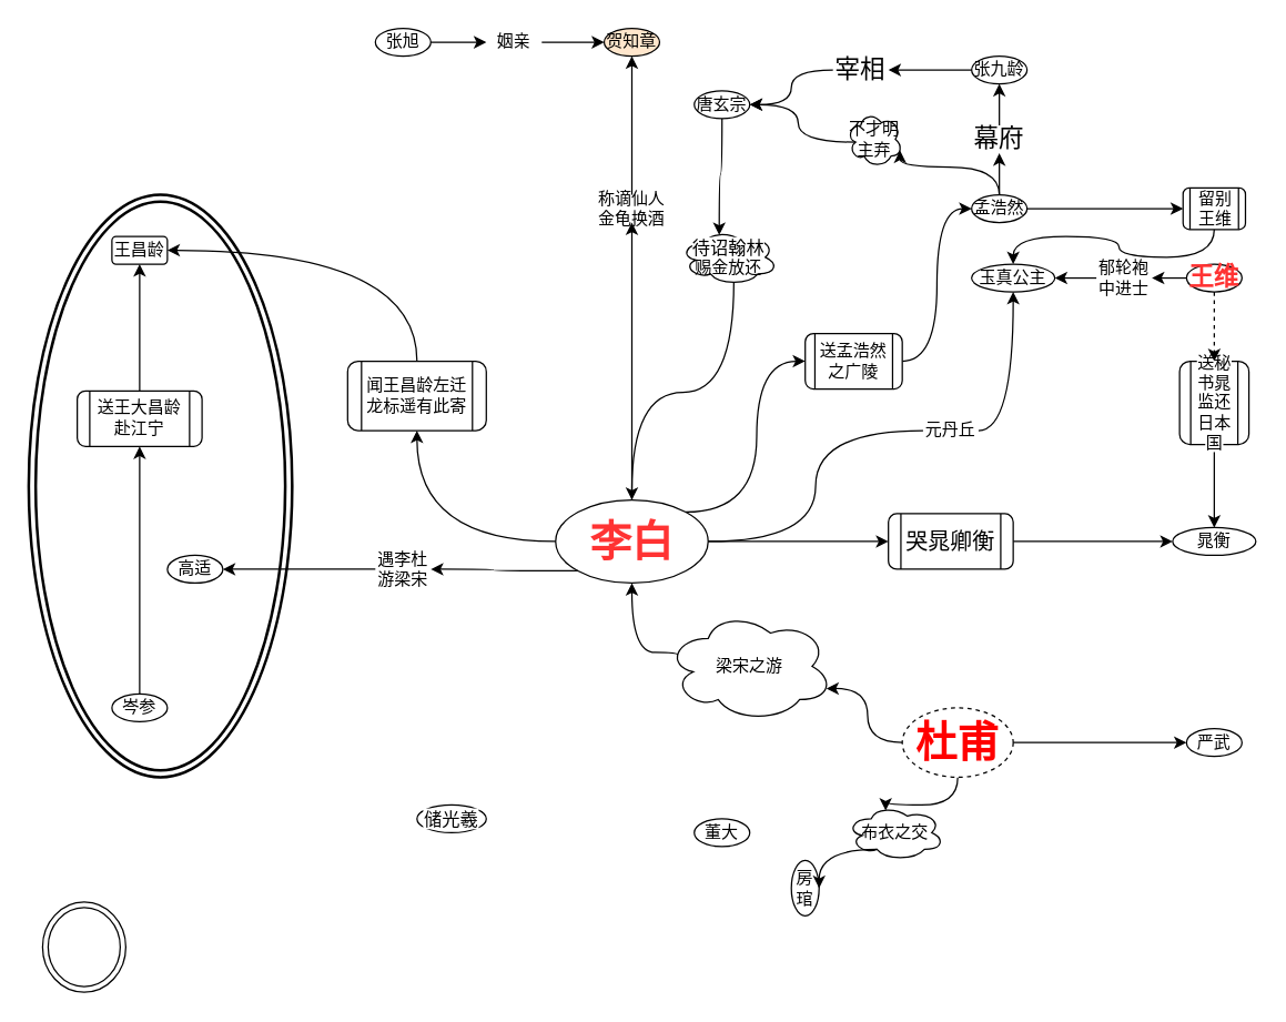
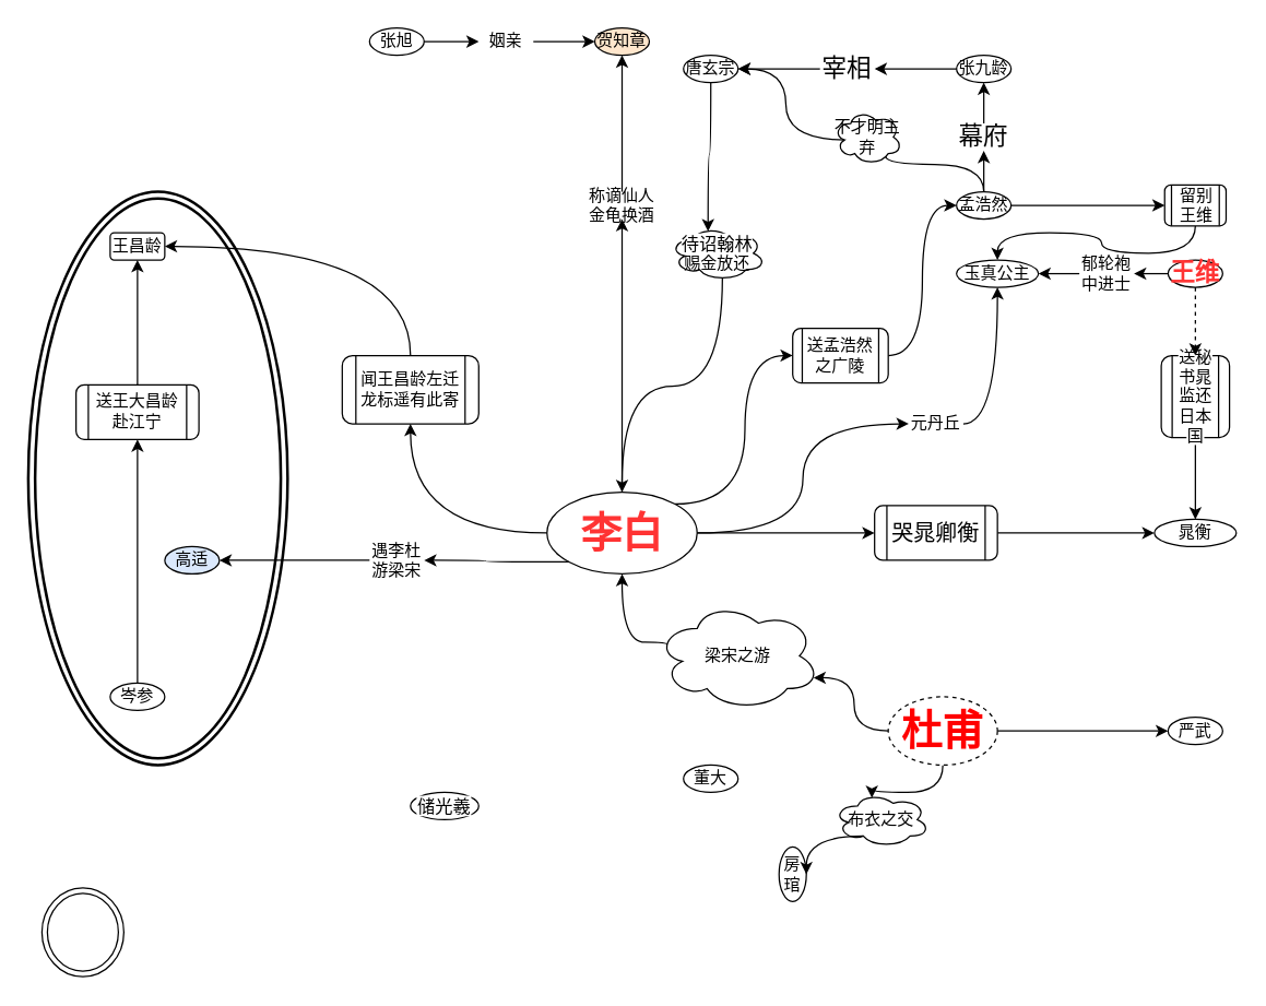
  <mxCell id="0" />
  <mxCell id="1" parent="0" />
  <mxCell id="2" style="edgeStyle=orthogonalEdgeStyle;curved=1;rounded=0;orthogonalLoop=1;jettySize=auto;html=1;exitX=1;exitY=0.5;exitDx=0;exitDy=0;entryX=0;entryY=0.5;entryDx=0;entryDy=0;" edge="1" parent="1" source="47" target="35"><mxGeometry relative="1" as="geometry"><mxPoint x="580" y="370" as="sourcePoint" /></mxGeometry></mxCell>
  <mxCell id="3" style="edgeStyle=orthogonalEdgeStyle;curved=1;rounded=0;orthogonalLoop=1;jettySize=auto;html=1;exitX=1;exitY=0.5;exitDx=0;exitDy=0;entryX=0;entryY=0.5;entryDx=0;entryDy=0;" edge="1" parent="1" source="52" target="20"><mxGeometry relative="1" as="geometry"><mxPoint x="550" y="260" as="sourcePoint" /></mxGeometry></mxCell>
  <mxCell id="4" style="edgeStyle=orthogonalEdgeStyle;curved=1;rounded=0;orthogonalLoop=1;jettySize=auto;html=1;exitX=0.5;exitY=0;exitDx=0;exitDy=0;entryX=1;entryY=0.5;entryDx=0;entryDy=0;" edge="1" parent="1" source="45" target="16"><mxGeometry relative="1" as="geometry"><mxPoint x="290" y="290" as="sourcePoint" /></mxGeometry></mxCell>
  <mxCell id="5" style="edgeStyle=orthogonalEdgeStyle;curved=1;rounded=0;orthogonalLoop=1;jettySize=auto;html=1;exitX=0.5;exitY=0;exitDx=0;exitDy=0;entryX=0.5;entryY=1;entryDx=0;entryDy=0;" edge="1" parent="1" source="37" target="23"><mxGeometry relative="1" as="geometry" /></mxCell>
- <mxCell id="6" style="edgeStyle=orthogonalEdgeStyle;curved=1;rounded=0;orthogonalLoop=1;jettySize=auto;html=1;exitX=1;exitY=0.5;exitDx=0;exitDy=0;entryX=0;entryY=0.5;entryDx=0;entryDy=0;endArrow=none;" edge="1" parent="1" source="7" target="57"><mxGeometry relative="1" as="geometry" /></mxCell>
+ <mxCell id="6" style="edgeStyle=orthogonalEdgeStyle;curved=1;rounded=0;orthogonalLoop=1;jettySize=auto;html=1;exitX=1;exitY=0.5;exitDx=0;exitDy=0;entryX=0;entryY=0.5;entryDx=0;entryDy=0;" edge="1" parent="1" source="7" target="57"><mxGeometry relative="1" as="geometry" /></mxCell>
  <mxCell id="7" value="&lt;font size=&quot;1&quot; color=&quot;#ff3333&quot;&gt;&lt;b style=&quot;font-size: 30px&quot;&gt;李白&lt;/b&gt;&lt;/font&gt;" style="ellipse;whiteSpace=wrap;html=1;" vertex="1" parent="1"><mxGeometry x="400" y="360" width="110" height="60" as="geometry" /></mxCell>
  <mxCell id="8" style="edgeStyle=orthogonalEdgeStyle;curved=1;rounded=0;orthogonalLoop=1;jettySize=auto;html=1;exitX=1;exitY=0.5;exitDx=0;exitDy=0;entryX=0;entryY=0.5;entryDx=0;entryDy=0;" edge="1" parent="1" source="11" target="29"><mxGeometry relative="1" as="geometry" /></mxCell>
  <mxCell id="9" style="edgeStyle=orthogonalEdgeStyle;curved=1;rounded=0;orthogonalLoop=1;jettySize=auto;html=1;exitX=0;exitY=0.5;exitDx=0;exitDy=0;entryX=0.96;entryY=0.7;entryDx=0;entryDy=0;entryPerimeter=0;" edge="1" parent="1" source="11" target="61"><mxGeometry relative="1" as="geometry"><mxPoint x="590" y="535.034" as="targetPoint" /></mxGeometry></mxCell>
  <mxCell id="10" style="edgeStyle=orthogonalEdgeStyle;curved=1;rounded=0;orthogonalLoop=1;jettySize=auto;html=1;exitX=0.5;exitY=1;exitDx=0;exitDy=0;entryX=0.4;entryY=0.1;entryDx=0;entryDy=0;entryPerimeter=0;" edge="1" parent="1" source="11" target="69"><mxGeometry relative="1" as="geometry" /></mxCell>
  <mxCell id="11" value="&lt;font style=&quot;font-size: 30px&quot; color=&quot;#ff0000&quot;&gt;&lt;b&gt;杜甫&lt;/b&gt;&lt;/font&gt;" style="ellipse;whiteSpace=wrap;html=1;dashed=1;" vertex="1" parent="1"><mxGeometry x="650" y="510" width="80" height="50" as="geometry" /></mxCell>
- <mxCell id="12" value="高适" style="ellipse;whiteSpace=wrap;html=1;" vertex="1" parent="1"><mxGeometry x="120" y="400" width="40" height="20" as="geometry" /></mxCell>
+ <mxCell id="12" value="高适" style="ellipse;whiteSpace=wrap;html=1;fillColor=#dae8fc;" vertex="1" parent="1"><mxGeometry x="120" y="400" width="40" height="20" as="geometry" /></mxCell>
  <mxCell id="13" style="edgeStyle=orthogonalEdgeStyle;curved=1;rounded=0;orthogonalLoop=1;jettySize=auto;html=1;exitX=0.5;exitY=1;exitDx=0;exitDy=0;" edge="1" parent="1" source="49"><mxGeometry relative="1" as="geometry"><mxPoint x="865" y="290" as="targetPoint" /></mxGeometry></mxCell>
  <mxCell id="14" style="edgeStyle=orthogonalEdgeStyle;curved=1;rounded=0;orthogonalLoop=1;jettySize=auto;html=1;exitX=0;exitY=0.5;exitDx=0;exitDy=0;entryX=1;entryY=0.5;entryDx=0;entryDy=0;" edge="1" parent="1" source="54" target="26"><mxGeometry relative="1" as="geometry" /></mxCell>
  <mxCell id="15" value="&lt;font color=&quot;#ff3333&quot; style=&quot;font-size: 18px;&quot;&gt;王维&lt;/font&gt;" style="ellipse;whiteSpace=wrap;html=1;fontSize=18;fontStyle=1" vertex="1" parent="1"><mxGeometry x="855" y="190" width="40" height="20" as="geometry" /></mxCell>
  <mxCell id="16" value="王昌龄" style="whiteSpace=wrap;html=1;rounded=1;" vertex="1" parent="1"><mxGeometry x="80" y="170" width="40" height="20" as="geometry" /></mxCell>
  <mxCell id="17" style="edgeStyle=orthogonalEdgeStyle;curved=1;rounded=0;orthogonalLoop=1;jettySize=auto;html=1;exitX=0.5;exitY=0;exitDx=0;exitDy=0;entryX=0.96;entryY=0.7;entryDx=0;entryDy=0;entryPerimeter=0;" edge="1" parent="1" source="20" target="63"><mxGeometry relative="1" as="geometry"><Array as="points"><mxPoint x="720" y="120" /><mxPoint x="648" y="120" /></Array></mxGeometry></mxCell>
  <mxCell id="18" style="edgeStyle=orthogonalEdgeStyle;curved=1;rounded=0;orthogonalLoop=1;jettySize=auto;html=1;exitX=1;exitY=0.5;exitDx=0;exitDy=0;entryX=0;entryY=0.5;entryDx=0;entryDy=0;" edge="1" parent="1" source="20" target="65"><mxGeometry relative="1" as="geometry" /></mxCell>
  <mxCell id="19" style="edgeStyle=orthogonalEdgeStyle;curved=1;rounded=0;orthogonalLoop=1;jettySize=auto;html=1;exitX=0.5;exitY=0;exitDx=0;exitDy=0;entryX=0.5;entryY=1;entryDx=0;entryDy=0;fontSize=18;" edge="1" parent="1" source="20" target="73"><mxGeometry relative="1" as="geometry" /></mxCell>
  <mxCell id="20" value="孟浩然" style="ellipse;whiteSpace=wrap;html=1;" vertex="1" parent="1"><mxGeometry x="700" y="140" width="40" height="20" as="geometry" /></mxCell>
  <mxCell id="21" style="edgeStyle=orthogonalEdgeStyle;curved=1;rounded=0;orthogonalLoop=1;jettySize=auto;html=1;exitX=0;exitY=0.5;exitDx=0;exitDy=0;entryX=1;entryY=0.5;entryDx=0;entryDy=0;fontSize=18;" edge="1" parent="1" source="22" target="71"><mxGeometry relative="1" as="geometry" /></mxCell>
  <mxCell id="22" value="张九龄" style="ellipse;whiteSpace=wrap;html=1;" vertex="1" parent="1"><mxGeometry x="700" y="40" width="40" height="20" as="geometry" /></mxCell>
  <mxCell id="23" value="贺知章" style="ellipse;whiteSpace=wrap;html=1;fillColor=#ffe6cc;" vertex="1" parent="1"><mxGeometry x="435" y="20" width="40" height="20" as="geometry" /></mxCell>
  <mxCell id="24" style="edgeStyle=orthogonalEdgeStyle;curved=1;rounded=0;orthogonalLoop=1;jettySize=auto;html=1;exitX=1;exitY=0.5;exitDx=0;exitDy=0;entryX=0;entryY=0.5;entryDx=0;entryDy=0;" edge="1" parent="1" source="39" target="23"><mxGeometry relative="1" as="geometry" /></mxCell>
  <mxCell id="25" value="张旭" style="ellipse;whiteSpace=wrap;html=1;" vertex="1" parent="1"><mxGeometry x="270" y="20" width="40" height="20" as="geometry" /></mxCell>
  <mxCell id="26" value="玉真公主" style="ellipse;whiteSpace=wrap;html=1;" vertex="1" parent="1"><mxGeometry x="700" y="190" width="60" height="20" as="geometry" /></mxCell>
  <mxCell id="27" style="edgeStyle=orthogonalEdgeStyle;curved=1;rounded=0;orthogonalLoop=1;jettySize=auto;html=1;exitX=0.5;exitY=1;exitDx=0;exitDy=0;entryX=0.4;entryY=0.1;entryDx=0;entryDy=0;entryPerimeter=0;" edge="1" parent="1" source="28" target="59"><mxGeometry relative="1" as="geometry" /></mxCell>
- <mxCell id="28" value="唐玄宗" style="ellipse;whiteSpace=wrap;html=1;" vertex="1" parent="1"><mxGeometry x="500" y="65" width="40" height="20" as="geometry" /></mxCell>
+ <mxCell id="28" value="唐玄宗" style="ellipse;whiteSpace=wrap;html=1;" vertex="1" parent="1"><mxGeometry x="500" y="40" width="40" height="20" as="geometry" /></mxCell>
  <mxCell id="29" value="严武" style="ellipse;whiteSpace=wrap;html=1;" vertex="1" parent="1"><mxGeometry x="855" y="525" width="40" height="20" as="geometry" /></mxCell>
  <mxCell id="30" value="房琯" style="ellipse;whiteSpace=wrap;html=1;direction=south;" vertex="1" parent="1"><mxGeometry x="570" y="620" width="20" height="40" as="geometry" /></mxCell>
- <mxCell id="31" value="董大" style="ellipse;whiteSpace=wrap;html=1;" vertex="1" parent="1"><mxGeometry x="500" y="590" width="40" height="20" as="geometry" /></mxCell>
+ <mxCell id="31" value="董大" style="ellipse;whiteSpace=wrap;html=1;" vertex="1" parent="1"><mxGeometry x="500" y="560" width="40" height="20" as="geometry" /></mxCell>
  <mxCell id="32" style="edgeStyle=orthogonalEdgeStyle;curved=1;rounded=0;orthogonalLoop=1;jettySize=auto;html=1;exitX=0.5;exitY=0;exitDx=0;exitDy=0;entryX=0.5;entryY=1;entryDx=0;entryDy=0;" edge="1" parent="1" source="51" target="16"><mxGeometry relative="1" as="geometry"><mxPoint x="110" y="395" as="sourcePoint" /></mxGeometry></mxCell>
  <mxCell id="33" value="岑参" style="ellipse;whiteSpace=wrap;html=1;" vertex="1" parent="1"><mxGeometry x="80" y="500" width="40" height="20" as="geometry" /></mxCell>
  <mxCell id="34" value="&lt;span style=&quot;font-family: &amp;#34;arial&amp;#34; ; font-size: 13px ; background-color: rgb(255 , 255 , 255)&quot;&gt;储光羲&lt;/span&gt;" style="ellipse;whiteSpace=wrap;html=1;" vertex="1" parent="1"><mxGeometry x="300" y="580" width="50" height="20" as="geometry" /></mxCell>
  <mxCell id="35" value="晁衡" style="ellipse;whiteSpace=wrap;html=1;" vertex="1" parent="1"><mxGeometry x="845" y="380" width="60" height="20" as="geometry" /></mxCell>
  <mxCell id="36" style="edgeStyle=orthogonalEdgeStyle;curved=1;rounded=0;orthogonalLoop=1;jettySize=auto;html=1;exitX=0;exitY=0.5;exitDx=0;exitDy=0;entryX=0.5;entryY=1;entryDx=0;entryDy=0;" edge="1" parent="1" source="7" target="45"><mxGeometry relative="1" as="geometry"><mxPoint x="410" y="370" as="sourcePoint" /><mxPoint x="350" y="290" as="targetPoint" /></mxGeometry></mxCell>
  <mxCell id="37" value="称谪仙人金龟换酒" style="text;html=1;strokeColor=none;fillColor=none;align=center;verticalAlign=middle;whiteSpace=wrap;rounded=0;" vertex="1" parent="1"><mxGeometry x="430" y="140" width="50" height="20" as="geometry" /></mxCell>
  <mxCell id="38" style="edgeStyle=orthogonalEdgeStyle;curved=1;rounded=0;orthogonalLoop=1;jettySize=auto;html=1;exitX=0.5;exitY=0;exitDx=0;exitDy=0;entryX=0.5;entryY=1;entryDx=0;entryDy=0;" edge="1" parent="1" source="7" target="37"><mxGeometry relative="1" as="geometry"><mxPoint x="430" y="360" as="sourcePoint" /><mxPoint x="490" y="160" as="targetPoint" /></mxGeometry></mxCell>
  <mxCell id="39" value="姻亲" style="text;html=1;strokeColor=none;fillColor=none;align=center;verticalAlign=middle;whiteSpace=wrap;rounded=0;" vertex="1" parent="1"><mxGeometry x="350" y="20" width="40" height="20" as="geometry" /></mxCell>
  <mxCell id="40" style="edgeStyle=orthogonalEdgeStyle;curved=1;rounded=0;orthogonalLoop=1;jettySize=auto;html=1;exitX=1;exitY=0.5;exitDx=0;exitDy=0;entryX=0;entryY=0.5;entryDx=0;entryDy=0;" edge="1" parent="1" source="25" target="39"><mxGeometry relative="1" as="geometry"><mxPoint x="380" y="200" as="sourcePoint" /><mxPoint x="470" y="180" as="targetPoint" /></mxGeometry></mxCell>
  <mxCell id="41" style="edgeStyle=orthogonalEdgeStyle;curved=1;rounded=0;orthogonalLoop=1;jettySize=auto;html=1;exitX=0;exitY=0.5;exitDx=0;exitDy=0;entryX=1;entryY=0.5;entryDx=0;entryDy=0;" edge="1" parent="1" source="42" target="12"><mxGeometry relative="1" as="geometry" /></mxCell>
  <mxCell id="42" value="遇李杜游梁宋" style="text;html=1;strokeColor=none;fillColor=none;align=center;verticalAlign=middle;whiteSpace=wrap;rounded=0;" vertex="1" parent="1"><mxGeometry x="270" y="400" width="40" height="20" as="geometry" /></mxCell>
  <mxCell id="43" style="edgeStyle=orthogonalEdgeStyle;curved=1;rounded=0;orthogonalLoop=1;jettySize=auto;html=1;exitX=0;exitY=1;exitDx=0;exitDy=0;entryX=1;entryY=0.5;entryDx=0;entryDy=0;" edge="1" parent="1" source="7" target="42"><mxGeometry relative="1" as="geometry"><mxPoint x="415.858" y="377.071" as="sourcePoint" /><mxPoint x="170" y="490" as="targetPoint" /></mxGeometry></mxCell>
  <mxCell id="44" style="edgeStyle=orthogonalEdgeStyle;curved=1;rounded=0;orthogonalLoop=1;jettySize=auto;html=1;exitX=0.5;exitY=0;exitDx=0;exitDy=0;entryX=0.5;entryY=1;entryDx=0;entryDy=0;" edge="1" parent="1" source="33" target="51"><mxGeometry relative="1" as="geometry"><mxPoint x="40" y="550" as="sourcePoint" /><mxPoint x="110" y="425" as="targetPoint" /></mxGeometry></mxCell>
  <mxCell id="45" value="&lt;span style=&quot;font-family: &amp;#34;arial&amp;#34; ; text-align: justify ; background-color: rgb(255 , 255 , 255)&quot;&gt;&lt;font style=&quot;font-size: 12px&quot;&gt;闻王昌龄左迁龙标遥有此寄&lt;/font&gt;&lt;/span&gt;" style="shape=process;whiteSpace=wrap;html=1;backgroundOutline=1;shadow=0;rounded=1;comic=0;glass=0;" vertex="1" parent="1"><mxGeometry x="250" y="260" width="100" height="50" as="geometry" /></mxCell>
  <mxCell id="46" style="edgeStyle=orthogonalEdgeStyle;curved=1;rounded=0;orthogonalLoop=1;jettySize=auto;html=1;exitX=1;exitY=0.5;exitDx=0;exitDy=0;entryX=0;entryY=0.5;entryDx=0;entryDy=0;" edge="1" parent="1" source="7" target="47"><mxGeometry relative="1" as="geometry"><mxPoint x="450" y="370" as="sourcePoint" /><mxPoint x="540" y="370" as="targetPoint" /></mxGeometry></mxCell>
  <mxCell id="47" value="&lt;span style=&quot;font-family: &amp;#34;arial&amp;#34; ; font-size: 16px ; text-align: justify ; background-color: rgb(255 , 255 , 255)&quot;&gt;哭晁卿衡&lt;/span&gt;" style="shape=process;whiteSpace=wrap;html=1;backgroundOutline=1;rounded=1;" vertex="1" parent="1"><mxGeometry x="640" y="370" width="90" height="40" as="geometry" /></mxCell>
  <mxCell id="48" style="edgeStyle=orthogonalEdgeStyle;curved=1;rounded=0;orthogonalLoop=1;jettySize=auto;html=1;exitX=0.5;exitY=1;exitDx=0;exitDy=0;entryX=0.5;entryY=0;entryDx=0;entryDy=0;" edge="1" parent="1" source="49" target="35"><mxGeometry relative="1" as="geometry" /></mxCell>
  <mxCell id="49" value="&lt;font style=&quot;font-size: 12px&quot;&gt;&lt;span style=&quot;font-family: &amp;#34;arial&amp;#34; ; font-style: normal ; font-weight: 400 ; letter-spacing: normal ; text-align: justify ; text-indent: 0px ; text-transform: none ; word-spacing: 0px ; background-color: rgb(255 , 255 , 255) ; float: none ; display: inline&quot;&gt;送秘书晁监还日本国&lt;/span&gt;&lt;br&gt;&lt;/font&gt;" style="shape=process;whiteSpace=wrap;html=1;backgroundOutline=1;rounded=1;" vertex="1" parent="1"><mxGeometry x="850" y="260" width="50" height="60" as="geometry" /></mxCell>
  <mxCell id="50" style="edgeStyle=orthogonalEdgeStyle;curved=1;rounded=0;orthogonalLoop=1;jettySize=auto;html=1;exitX=0.5;exitY=1;exitDx=0;exitDy=0;dashed=1;" edge="1" parent="1" source="15" target="49"><mxGeometry relative="1" as="geometry"><mxPoint x="865" y="250" as="sourcePoint" /><mxPoint x="865" y="290" as="targetPoint" /></mxGeometry></mxCell>
  <mxCell id="51" value="&lt;span&gt;送王大昌龄赴江宁&lt;/span&gt;" style="shape=process;whiteSpace=wrap;html=1;backgroundOutline=1;rounded=1;" vertex="1" parent="1"><mxGeometry x="55" y="281.46" width="90" height="40" as="geometry" /></mxCell>
  <mxCell id="52" value="&lt;span&gt;送孟浩然之广陵&lt;/span&gt;" style="shape=process;whiteSpace=wrap;html=1;backgroundOutline=1;rounded=1;" vertex="1" parent="1"><mxGeometry x="580" y="240" width="70" height="40" as="geometry" /></mxCell>
  <mxCell id="53" style="edgeStyle=orthogonalEdgeStyle;curved=1;rounded=0;orthogonalLoop=1;jettySize=auto;html=1;exitX=1;exitY=0;exitDx=0;exitDy=0;entryX=0;entryY=0.5;entryDx=0;entryDy=0;" edge="1" parent="1" source="7" target="52"><mxGeometry relative="1" as="geometry"><mxPoint x="444.142" y="362.929" as="sourcePoint" /><mxPoint x="510" y="270" as="targetPoint" /></mxGeometry></mxCell>
  <mxCell id="54" value="郁轮袍中进士" style="text;html=1;strokeColor=none;fillColor=none;align=center;verticalAlign=middle;whiteSpace=wrap;rounded=0;" vertex="1" parent="1"><mxGeometry x="790" y="190" width="40" height="20" as="geometry" /></mxCell>
  <mxCell id="55" style="edgeStyle=orthogonalEdgeStyle;curved=1;rounded=0;orthogonalLoop=1;jettySize=auto;html=1;exitX=0;exitY=0.5;exitDx=0;exitDy=0;entryX=1;entryY=0.5;entryDx=0;entryDy=0;" edge="1" parent="1" source="15" target="54"><mxGeometry relative="1" as="geometry"><mxPoint x="855" y="200" as="sourcePoint" /><mxPoint x="790" y="200" as="targetPoint" /></mxGeometry></mxCell>
  <mxCell id="56" style="edgeStyle=orthogonalEdgeStyle;curved=1;rounded=0;orthogonalLoop=1;jettySize=auto;html=1;exitX=1;exitY=0.5;exitDx=0;exitDy=0;entryX=0.5;entryY=1;entryDx=0;entryDy=0;" edge="1" parent="1" source="57" target="26"><mxGeometry relative="1" as="geometry" /></mxCell>
  <mxCell id="57" value="元丹丘" style="text;html=1;strokeColor=none;fillColor=none;align=center;verticalAlign=middle;whiteSpace=wrap;rounded=0;" vertex="1" parent="1"><mxGeometry x="665" y="300" width="40" height="20" as="geometry" /></mxCell>
  <mxCell id="58" style="edgeStyle=orthogonalEdgeStyle;curved=1;rounded=0;orthogonalLoop=1;jettySize=auto;html=1;exitX=0.55;exitY=0.95;exitDx=0;exitDy=0;exitPerimeter=0;entryX=0.5;entryY=0;entryDx=0;entryDy=0;" edge="1" parent="1" source="59" target="7"><mxGeometry relative="1" as="geometry" /></mxCell>
  <mxCell id="59" value="&lt;span style=&quot;font-family: &amp;#34;arial&amp;#34; ; font-size: 13px ; background-color: rgb(255 , 255 , 255)&quot;&gt;待诏翰林&lt;br&gt;&lt;/span&gt;赐金放还" style="ellipse;shape=cloud;whiteSpace=wrap;html=1;" vertex="1" parent="1"><mxGeometry x="490" y="165" width="70" height="40" as="geometry" /></mxCell>
  <mxCell id="60" style="edgeStyle=orthogonalEdgeStyle;curved=1;rounded=0;orthogonalLoop=1;jettySize=auto;html=1;exitX=0.07;exitY=0.4;exitDx=0;exitDy=0;exitPerimeter=0;entryX=0.5;entryY=1;entryDx=0;entryDy=0;" edge="1" parent="1" source="61" target="7"><mxGeometry relative="1" as="geometry"><Array as="points"><mxPoint x="488" y="470" /><mxPoint x="455" y="470" /></Array></mxGeometry></mxCell>
  <mxCell id="61" value="&lt;span&gt;梁宋之游&lt;/span&gt;" style="ellipse;shape=cloud;whiteSpace=wrap;html=1;" vertex="1" parent="1"><mxGeometry x="480" y="440" width="120" height="80" as="geometry" /></mxCell>
  <mxCell id="62" style="edgeStyle=orthogonalEdgeStyle;curved=1;rounded=0;orthogonalLoop=1;jettySize=auto;html=1;exitX=0.16;exitY=0.55;exitDx=0;exitDy=0;exitPerimeter=0;entryX=1;entryY=0.5;entryDx=0;entryDy=0;" edge="1" parent="1" source="63" target="28"><mxGeometry relative="1" as="geometry" /></mxCell>
- <mxCell id="63" value="&lt;span&gt;不才明主弃&lt;/span&gt;" style="ellipse;shape=cloud;whiteSpace=wrap;html=1;" vertex="1" parent="1"><mxGeometry x="610" y="80" width="40" height="40" as="geometry" /></mxCell>
+ <mxCell id="63" value="&lt;span&gt;不才明主弃&lt;/span&gt;" style="ellipse;shape=cloud;whiteSpace=wrap;html=1;" vertex="1" parent="1"><mxGeometry x="610" y="80" width="50" height="40" as="geometry" /></mxCell>
  <mxCell id="64" style="edgeStyle=orthogonalEdgeStyle;curved=1;rounded=0;orthogonalLoop=1;jettySize=auto;html=1;exitX=0.5;exitY=1;exitDx=0;exitDy=0;" edge="1" parent="1" source="65" target="26"><mxGeometry relative="1" as="geometry" /></mxCell>
  <mxCell id="65" value="留别王维" style="shape=process;whiteSpace=wrap;html=1;backgroundOutline=1;rounded=1;" vertex="1" parent="1"><mxGeometry x="852.5" y="135" width="45" height="30" as="geometry" /></mxCell>
  <mxCell id="66" value="" style="ellipse;shape=doubleEllipse;whiteSpace=wrap;fillColor=none;labelBorderColor=#CCCC00;strokeColor=#000000;strokeWidth=2;" vertex="1" parent="1"><mxGeometry x="20" y="140" width="190" height="420" as="geometry" /></mxCell>
  <mxCell id="67" value="" style="ellipse;shape=doubleEllipse;whiteSpace=wrap;fillColor=none;" vertex="1" parent="1"><mxGeometry x="30" y="650" width="60" height="65" as="geometry" /></mxCell>
  <mxCell id="68" style="edgeStyle=orthogonalEdgeStyle;curved=1;rounded=0;orthogonalLoop=1;jettySize=auto;html=1;exitX=0.31;exitY=0.8;exitDx=0;exitDy=0;exitPerimeter=0;entryX=0.5;entryY=0;entryDx=0;entryDy=0;" edge="1" parent="1" source="69" target="30"><mxGeometry relative="1" as="geometry" /></mxCell>
  <mxCell id="69" value="&lt;span&gt;布衣之交&lt;/span&gt;" style="ellipse;shape=cloud;whiteSpace=wrap;html=1;rounded=1;shadow=0;glass=0;comic=0;fillColor=none;" vertex="1" parent="1"><mxGeometry x="610" y="580" width="70" height="40" as="geometry" /></mxCell>
  <mxCell id="70" style="edgeStyle=orthogonalEdgeStyle;curved=1;rounded=0;orthogonalLoop=1;jettySize=auto;html=1;exitX=0;exitY=0.5;exitDx=0;exitDy=0;entryX=1;entryY=0.5;entryDx=0;entryDy=0;fontSize=18;" edge="1" parent="1" source="71" target="28"><mxGeometry relative="1" as="geometry" /></mxCell>
  <mxCell id="71" value="宰相" style="text;html=1;strokeColor=none;fillColor=none;align=center;verticalAlign=middle;whiteSpace=wrap;rounded=0;shadow=0;glass=0;comic=0;fontSize=18;" vertex="1" parent="1"><mxGeometry x="600" y="40" width="40" height="20" as="geometry" /></mxCell>
  <mxCell id="72" style="edgeStyle=orthogonalEdgeStyle;curved=1;rounded=0;orthogonalLoop=1;jettySize=auto;html=1;exitX=0.5;exitY=0;exitDx=0;exitDy=0;entryX=0.5;entryY=1;entryDx=0;entryDy=0;fontSize=18;" edge="1" parent="1" source="73" target="22"><mxGeometry relative="1" as="geometry" /></mxCell>
  <mxCell id="73" value="幕府" style="text;html=1;strokeColor=none;fillColor=none;align=center;verticalAlign=middle;whiteSpace=wrap;rounded=0;shadow=0;glass=0;comic=0;fontSize=18;" vertex="1" parent="1"><mxGeometry x="700" y="90" width="40" height="20" as="geometry" /></mxCell>
